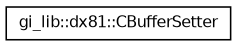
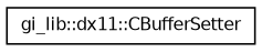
  digraph {
    rankdir=LR
-   n1 [color=black fillcolor=white fontname=Helvetica fontsize=10 height=0.2 label="gi_lib::dx81::CBufferSetter" shape=record style=filled width=0.4]
+   n1 [color=black fillcolor=white fontname=Helvetica fontsize=10 height=0.2 label="gi_lib::dx11::CBufferSetter" shape=record style=filled width=0.4]
  }
